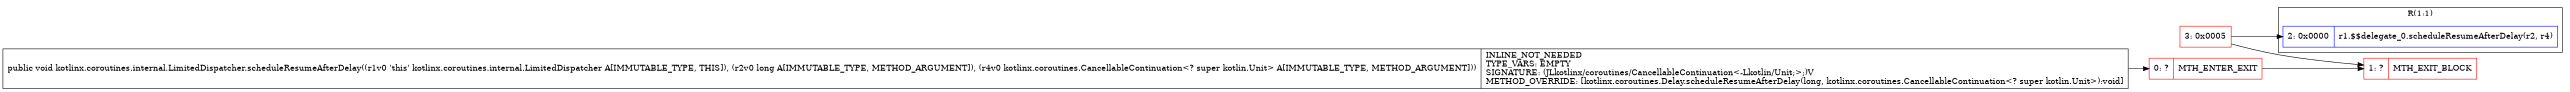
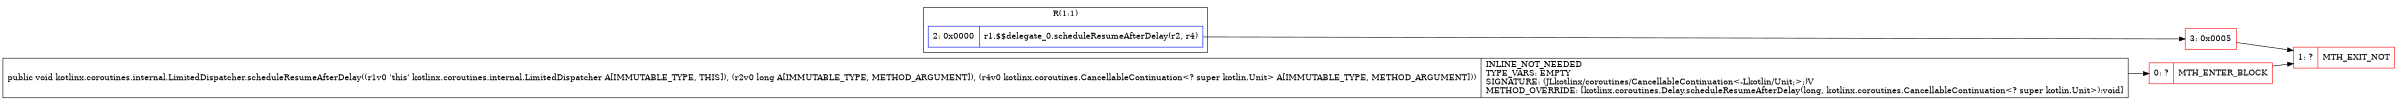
  digraph {
    rankdir=LR
    node [color=red shape=record]
    n1 [color=blue label="{2\:\ 0x0000|r1.$$delegate_0.scheduleResumeAfterDelay(r2, r4)\l}"]
    n2 [label="{3\:\ 0x0005}"]
-   n3 [label="{1\:\ ?|MTH_EXIT_BLOCK\l}"]
-   n4 [label="{0\:\ ?|MTH_ENTER_EXIT\l}"]
+   n3 [label="{1\:\ ?|MTH_EXIT_NOT\l}"]
+   n4 [label="{0\:\ ?|MTH_ENTER_BLOCK\l}"]
    n5 [label="{public void kotlinx.coroutines.internal.LimitedDispatcher.scheduleResumeAfterDelay((r1v0 'this' kotlinx.coroutines.internal.LimitedDispatcher A[IMMUTABLE_TYPE, THIS]), (r2v0 long A[IMMUTABLE_TYPE, METHOD_ARGUMENT]), (r4v0 kotlinx.coroutines.CancellableContinuation\<? super kotlin.Unit\> A[IMMUTABLE_TYPE, METHOD_ARGUMENT]))  | INLINE_NOT_NEEDED\lTYPE_VARS: EMPTY\lSIGNATURE: (JLkotlinx\/coroutines\/CancellableContinuation\<\-Lkotlin\/Unit;\>;)V\lMETHOD_OVERRIDE: [kotlinx.coroutines.Delay.scheduleResumeAfterDelay(long, kotlinx.coroutines.CancellableContinuation\<? super kotlin.Unit\>):void]\l}" color=""]
    subgraph cluster_1 {
      label="R(1:1)"
      n1
    }
-   n2 -> n1
+   n1 -> n2
    n2 -> n3
    n4 -> n3
    n5 -> n4
  }
